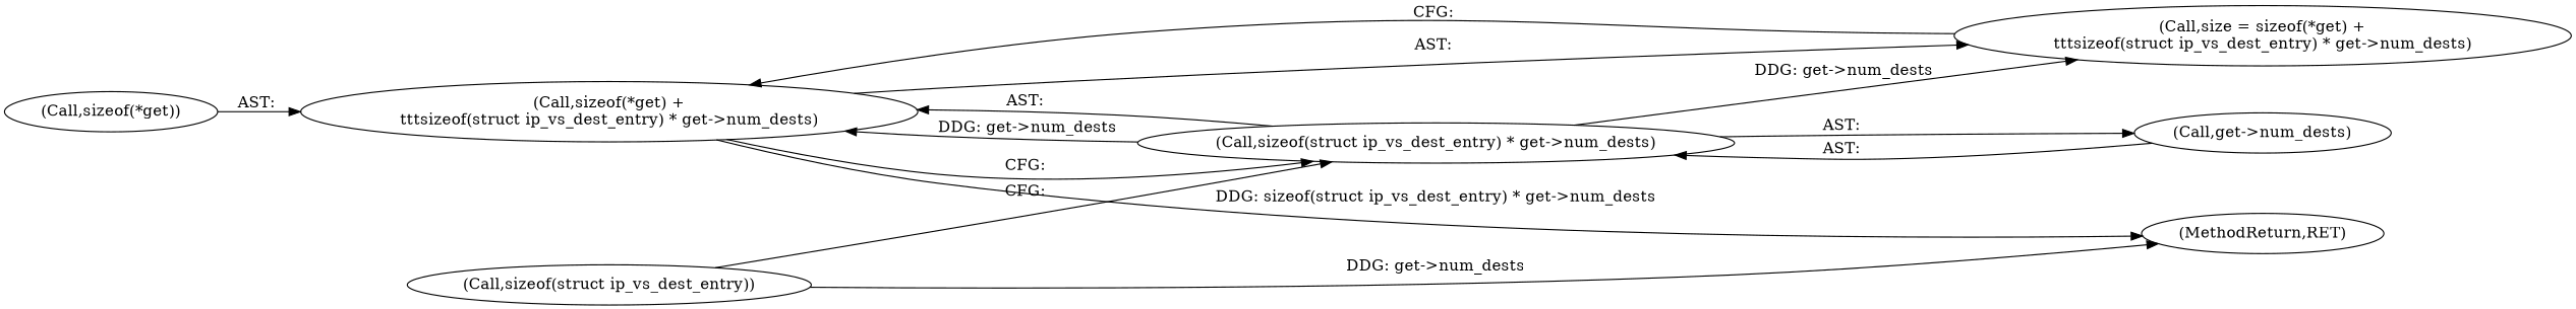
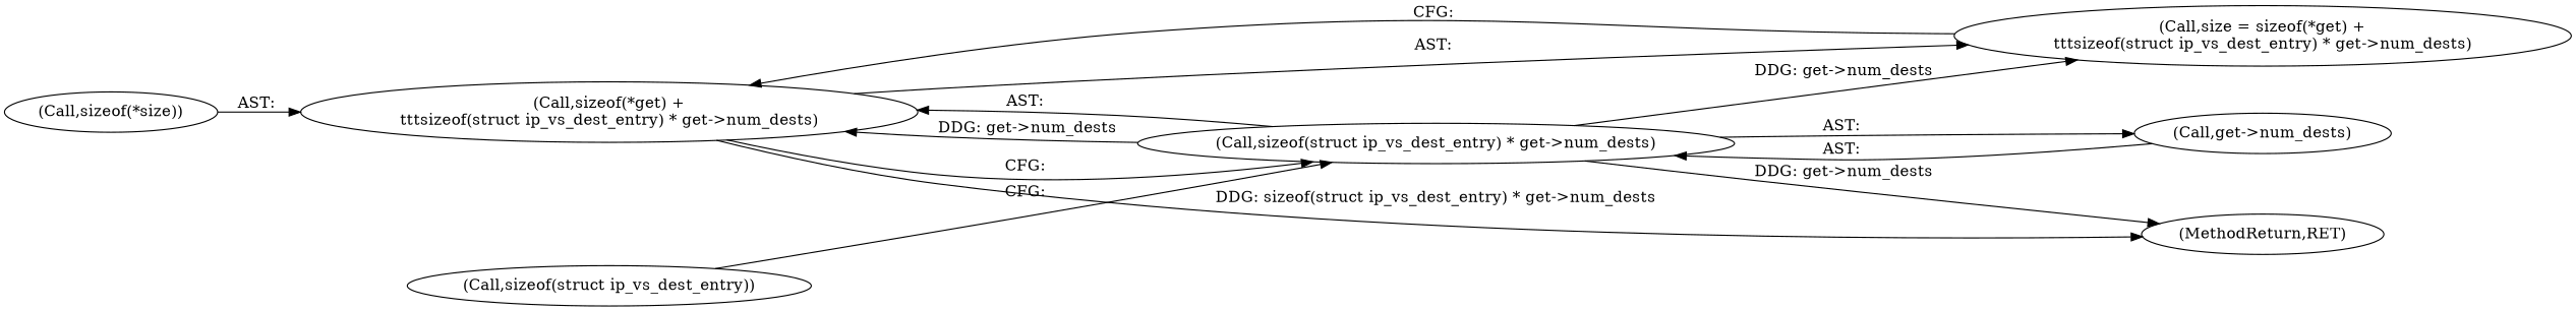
  digraph {
    rankdir=LR
    n1 [label="(Call,sizeof(*get) +\n\t\t\tsizeof(struct ip_vs_dest_entry) * get->num_dests)"]
    n2 [label="(Call,sizeof(struct ip_vs_dest_entry) * get->num_dests)"]
    n3 [label="(MethodReturn,RET)"]
    n4 [label="(Call,size = sizeof(*get) +\n\t\t\tsizeof(struct ip_vs_dest_entry) * get->num_dests)"]
    n5 [label="(Call,get->num_dests)"]
    n6 [label="(Call,sizeof(struct ip_vs_dest_entry))"]
-   n7 [label="(Call,sizeof(*get))"]
+   n7 [label="(Call,sizeof(*size))"]
    n1 -> n2 [label="CFG: "]
    n1 -> n3 [label="DDG: sizeof(struct ip_vs_dest_entry) * get->num_dests"]
    n1 -> n4 [label="AST: "]
    n2 -> n1 [label="AST: "]
    n2 -> n1 [label="DDG: get->num_dests"]
-   n6 -> n3 [label="DDG: get->num_dests"]
+   n2 -> n3 [label="DDG: get->num_dests"]
    n2 -> n4 [label="DDG: get->num_dests"]
    n2 -> n5 [label="AST: "]
    n4 -> n1 [label="CFG: "]
    n5 -> n2 [label="AST: "]
    n6 -> n2 [label="CFG: "]
    n7 -> n1 [label="AST: "]
  }
